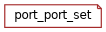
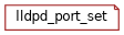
  digraph {
    rankdir=TB
-   n1 [color=brown fillcolor=white fontname=Helvetica fontsize=10 height=0.2 label=port_port_set shape=note style=filled width=0.4]
+   n1 [color=brown fillcolor=white fontname=Helvetica fontsize=10 height=0.2 label=lldpd_port_set shape=note style=filled width=0.4]
  }
